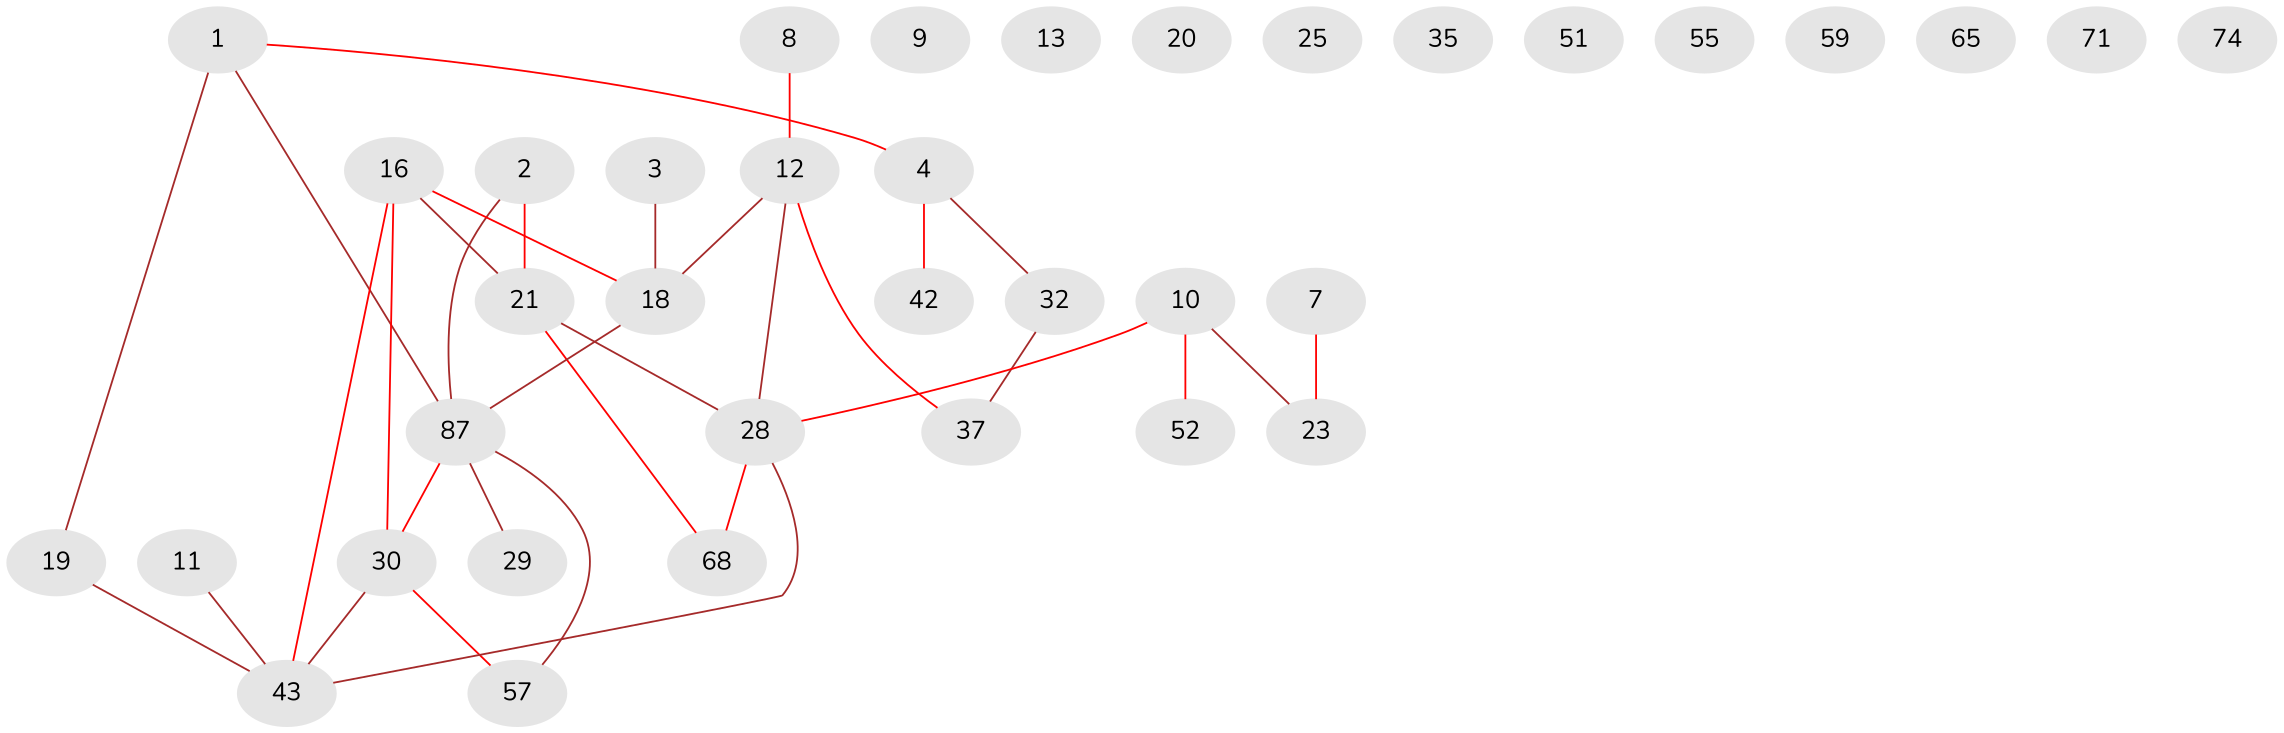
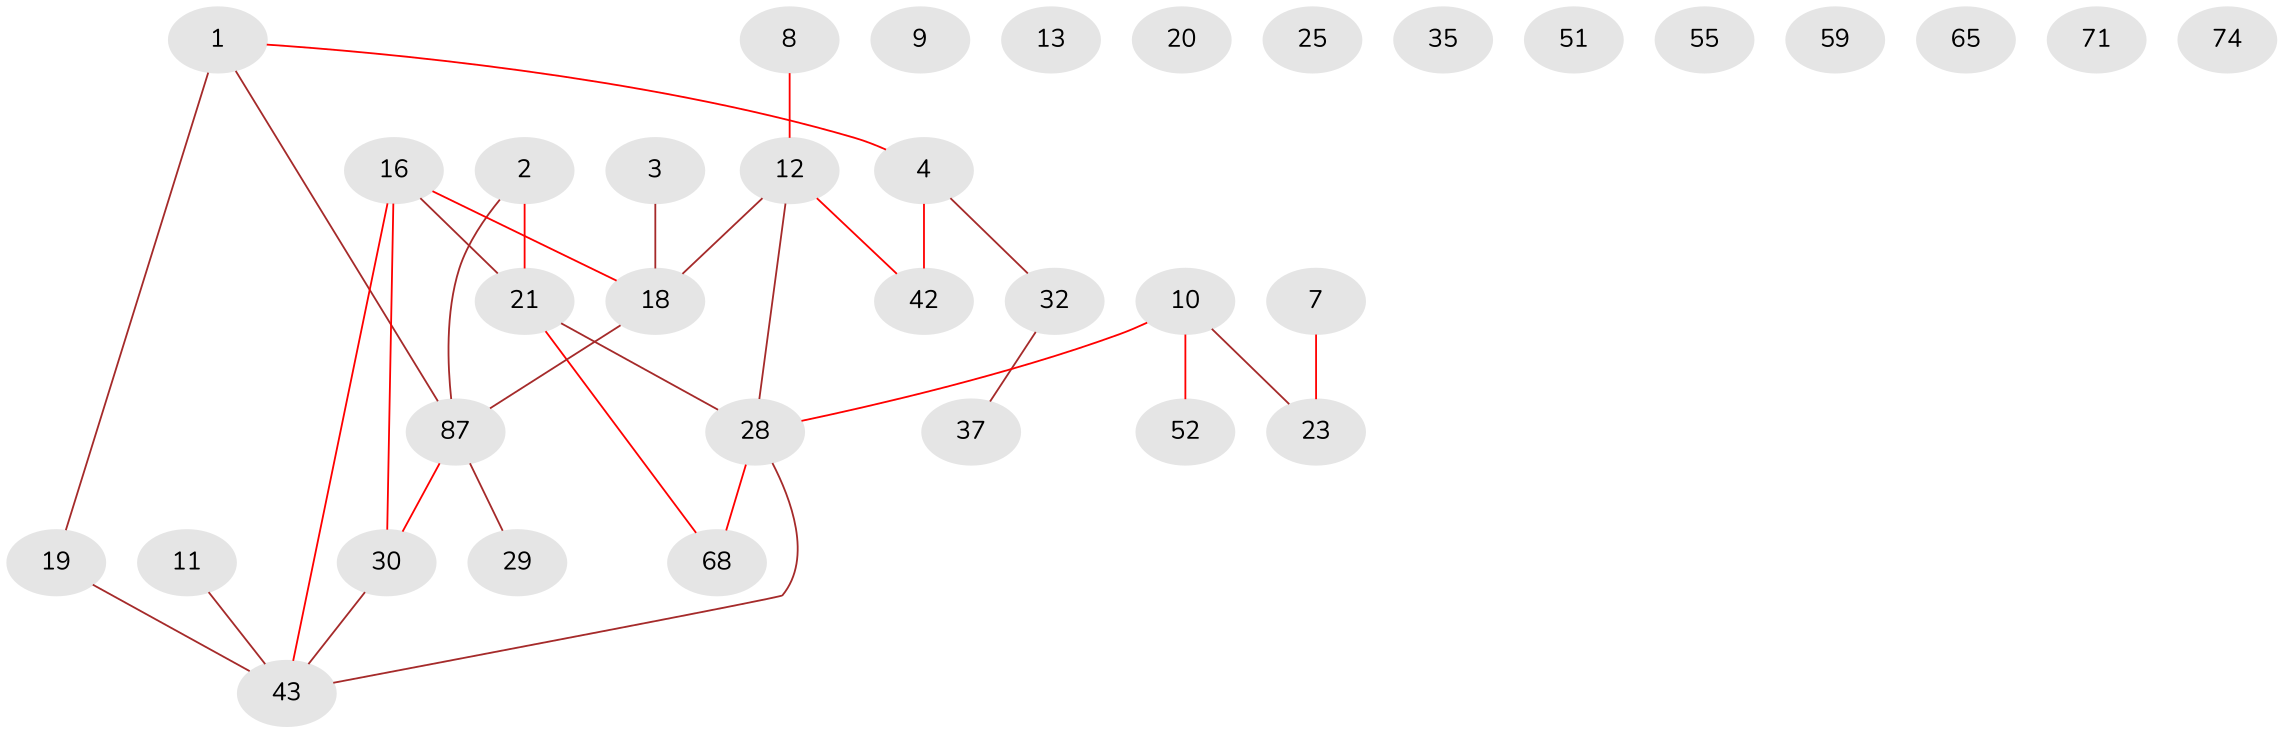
  graph {
    fontname=Nunito
    node [color=gray90 fontname=Nunito style=filled]
    edge [color=brown fontname=Nunito]
    1 [super="+5+31"]
    4 [super="+47+58+6"]
    19
    n4 [label=87 super="+46+38"]
    32
    42 [super="+56"]
    43 [super="+49"]
    30 [super="+34+33"]
    29 [super="+69+53"]
-   57 [super="+60"]
    2 [super="+54"]
    21 [super="+26"]
    28
    68
    3 [super="+62"]
    18 [super="+45+22"]
    37 [super="+44"]
    23 [super="+24"]
    7
    8 [super="+48+14"]
    12 [super="+41"]
    9
    10 [super="+11+70+17"]
    52 [super="+63"]
    13
    n26 [label=11]
    16 [super="+64+61+50"]
    20
    25
    35
    51
    55
    59
    65
    71
    74
    1 -- 4 [color=red]
    1 -- 19
    1 -- n4
    4 -- 32
    4 -- 42 [color=red]
    19 -- 43
    n4 -- 30 [color=red weight=2]
    n4 -- 29
-   n4 -- 57
    32 -- 37
    30 -- 43
-   30 -- 57 [color=red]
    2 -- n4
    2 -- 21 [color=red]
    21 -- 28
    21 -- 68 [color=red]
    28 -- 43
    28 -- 68 [color=red]
    3 -- 18 [weight=2]
    18 -- n4
    7 -- 23 [color=red]
    8 -- 12 [color=red weight=2]
-   12 -- 37 [color=red]
+   12 -- 42 [color=red]
    12 -- 28
    12 -- 18
    10 -- 28 [color=red]
    10 -- 23
    10 -- 52 [color=red]
    n26 -- 43
    16 -- 43 [color=red]
    16 -- 30 [color=red]
    16 -- 21
    16 -- 18 [color=red weight=2]
  }
